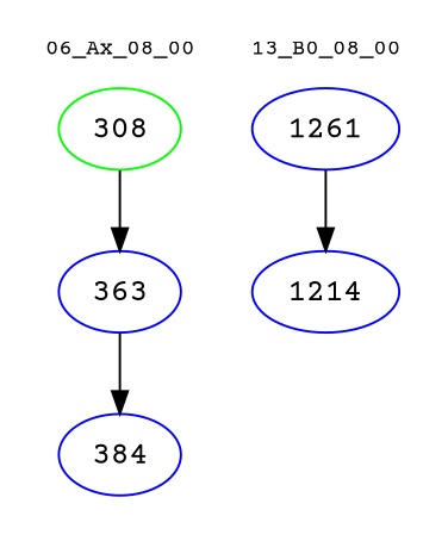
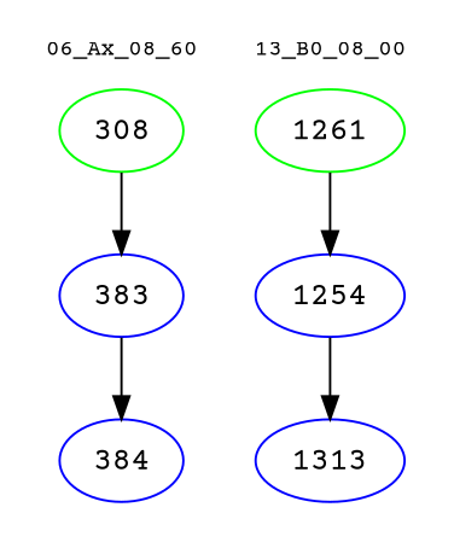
  digraph {
    fontname="Courier Prime"
    node [color=blue fontname="Courier Prime"]
    edge [color=black fontname="Courier Prime"]
    n1 [color=green label=308]
-   n2 [label=363]
+   n2 [label=383]
    n3 [label=384]
-   n4 [label=1261]
-   n5 [label=1214]
+   n4 [color=green label=1261]
+   n5 [label=1254]
+   n6 [label=1313]
    subgraph cluster_1 {
      color=white
      fontsize=10
-     label="06_Ax_08_00"
+     label="06_Ax_08_60"
      n1
      n2
      n3
    }
    subgraph cluster_2 {
      color=white
      fontsize=10
      label="13_B0_08_00"
      n4
      n5
+     n6
    }
    n1 -> n2
    n2 -> n3
    n4 -> n5
+   n5 -> n6
  }
